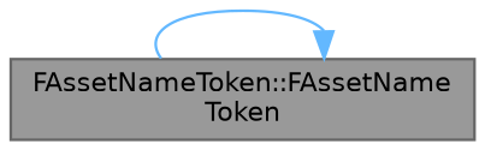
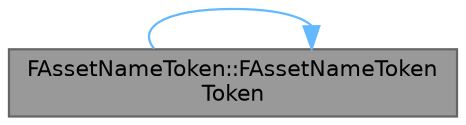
  digraph {
    rankdir=LR
-   n1 [color=gray40 fillcolor=grey60 fontcolor=black fontname=Helvetica fontsize=10 height=0.2 label="FAssetNameToken::FAssetName\lToken" shape=box style=filled width=0.4]
+   n1 [color=gray40 fillcolor=grey60 fontcolor=black fontname=Helvetica fontsize=10 height=0.2 label="FAssetNameToken::FAssetNameToken\lToken" shape=box style=filled width=0.4]
    n1 -> n1 [color=steelblue1 fontname=Helvetica fontsize=10 labelfontname=Helvetica labelfontsize=10 style=solid]
  }
